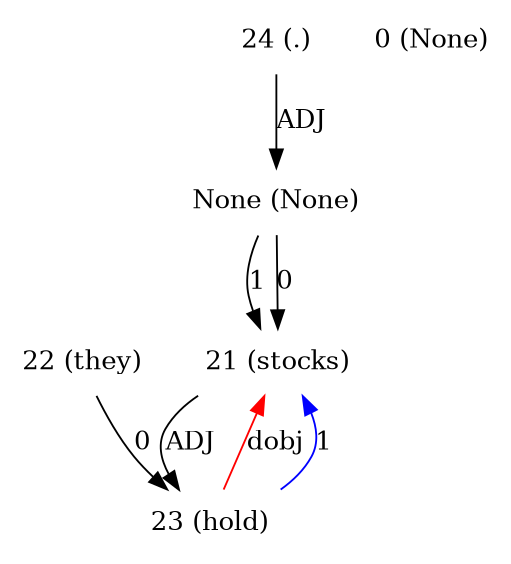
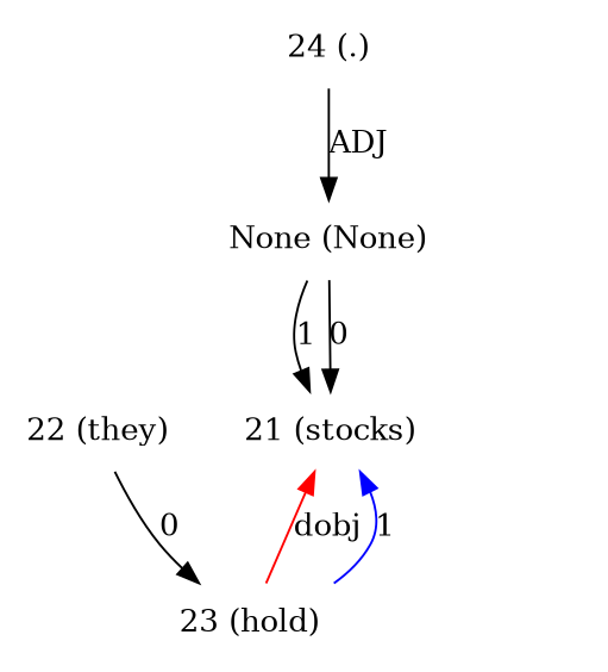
  digraph {
    node [shape=plaintext]
    edge [dir=forward]
    n1 [label="None (None)"]
    n2 [label="21 (stocks)"]
    n3 [label="24 (.)"]
    n4 [label="23 (hold)"]
-   n5 [label="0 (None)"]
    n6 [label="22 (they)"]
    n1 -> n2 [label=1]
    n1 -> n2 [label=0]
-   n2 -> n4 [label=ADJ]
    n3 -> n1 [label=ADJ]
    n4 -> n2 [color=red label=dobj]
    n4 -> n2 [color=blue label=1]
    n6 -> n4 [label=0]
  }
